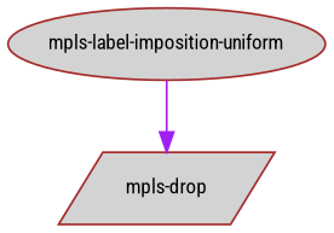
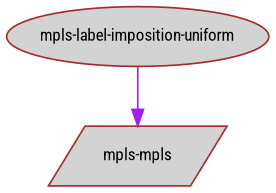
  digraph {
    rankdir=TB
    fontname="Roboto Condensed"
    node [color=brown fillcolor=lightgray fontcolor=black fontsize=10 style=filled fontname="Roboto Condensed"]
    "mpls-label-imposition-uniform" [shape=ellipse]
-   "mpls-drop" [shape=parallelogram]
+   "mpls-drop" [shape=parallelogram label="mpls-mpls"]
    "mpls-label-imposition-uniform" -> "mpls-drop" [fontsize=8 color=purple fontname="Roboto Condensed"]
  }
